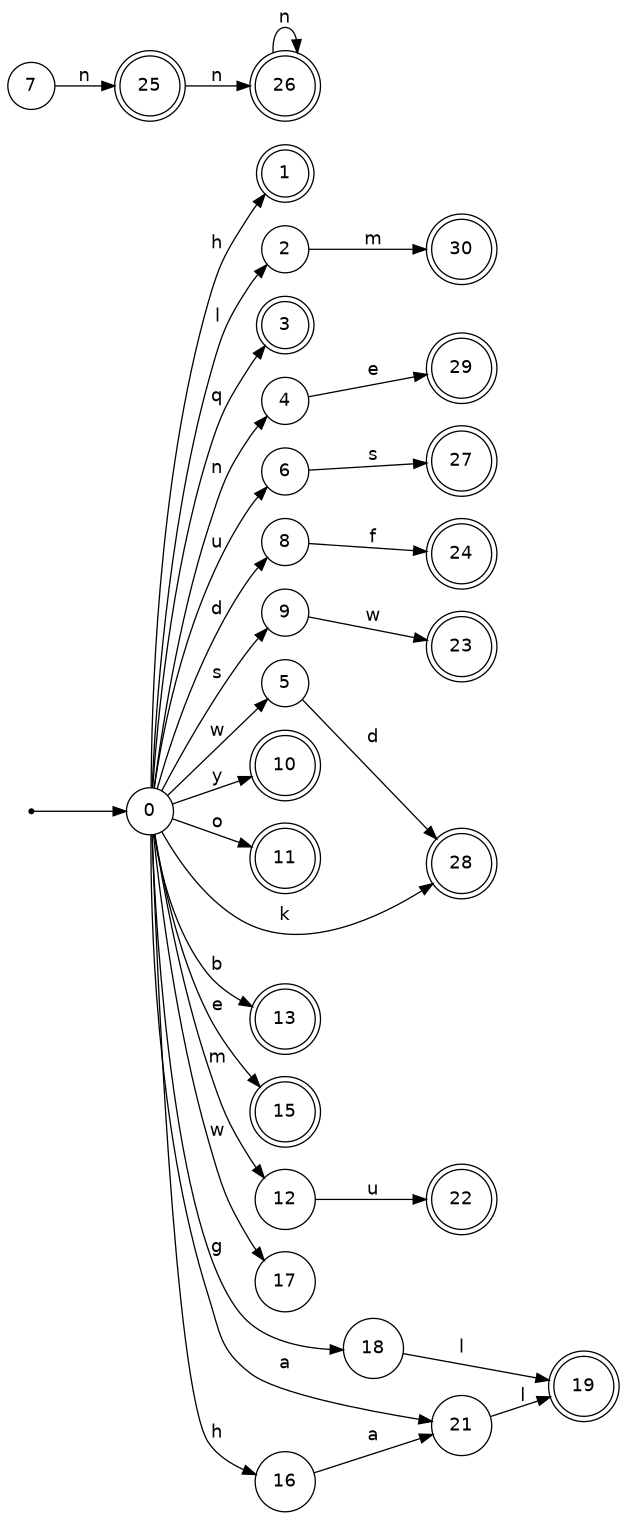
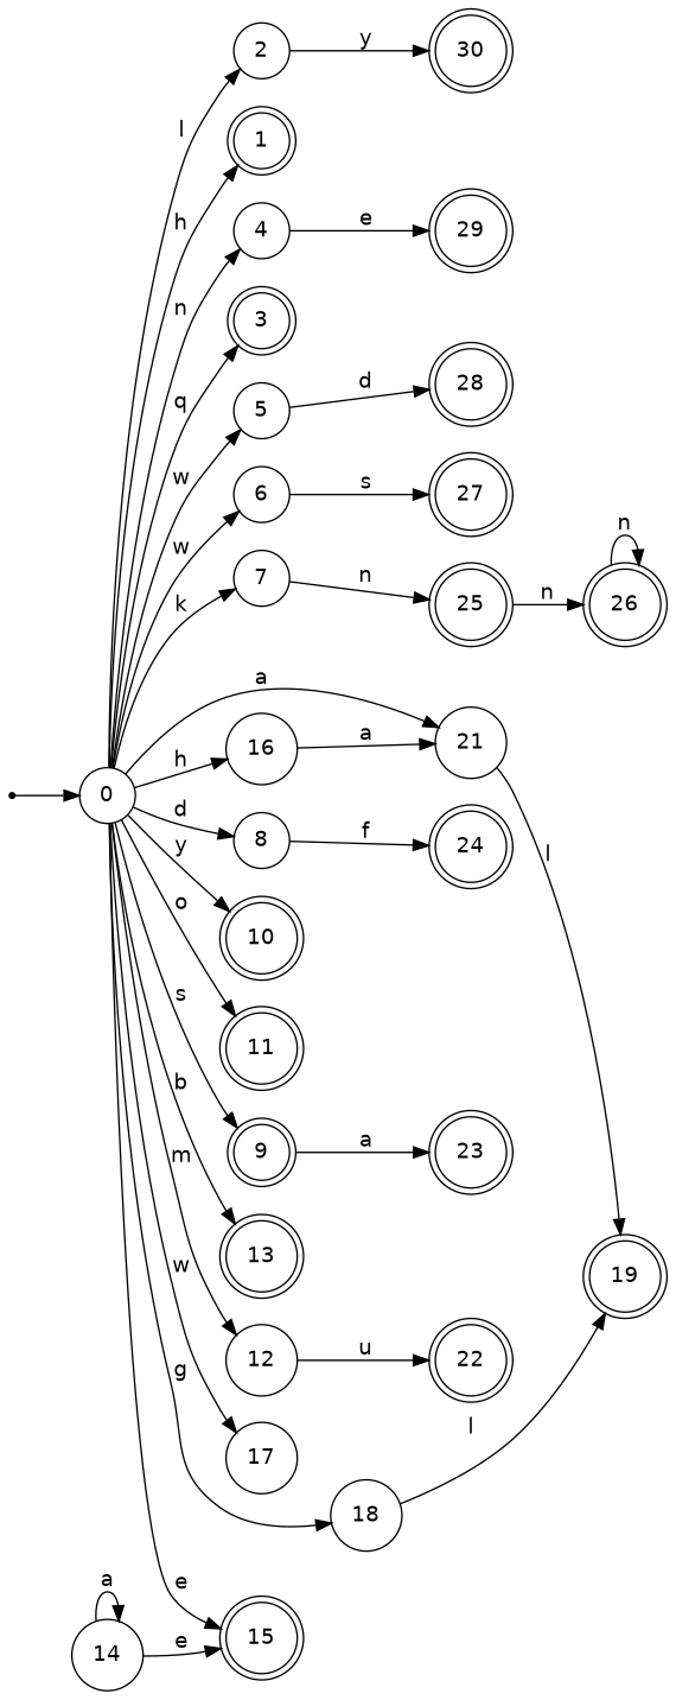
  digraph {
    fontname="DejaVu Sans"
    rankdir=LR
    node [fontname="DejaVu Sans" shape=doublecircle]
    edge [fontname="DejaVu Sans"]
    dummy0 [shape=point]
    0 [shape=circle]
    1
    2 [shape=circle]
    3
    4 [shape=circle]
    5 [shape=circle]
    6 [shape=circle]
    7 [shape=circle]
    8 [shape=circle]
-   9 [shape=circle]
+   9
    10
    11
    12 [shape=circle]
    13
    15
    16 [shape=circle]
    17 [shape=circle]
    18 [shape=circle]
    21 [shape=circle]
    30
    29
    28
    27
    25
    24
    23
    22
+   14 [shape=circle]
    19
    26
    dummy0 -> 0
    0 -> 1 [label=h]
    0 -> 2 [label=l]
    0 -> 3 [label=q]
    0 -> 4 [label=n]
    0 -> 5 [label=w]
-   0 -> 6 [label=u]
-   0 -> 28 [label=k]
+   0 -> 6 [label=w]
+   0 -> 7 [label=k]
    0 -> 8 [label=d]
    0 -> 9 [label=s]
    0 -> 10 [label=y]
    0 -> 11 [label=o]
    0 -> 12 [label=m]
    0 -> 13 [label=b]
    0 -> 15 [label=e]
    0 -> 16 [label=h]
    0 -> 17 [label=w]
    0 -> 18 [label=g]
    0 -> 21 [label=a]
-   2 -> 30 [label=m]
+   2 -> 30 [label=y]
    4 -> 29 [label=e]
    5 -> 28 [label=d]
    6 -> 27 [label=s]
    7 -> 25 [label=n]
    8 -> 24 [label=f]
-   9 -> 23 [label=w]
+   9 -> 23 [label=a]
    12 -> 22 [label=u]
    16 -> 21 [label=a]
    18 -> 19 [label=l]
    21 -> 19 [label=l]
    25 -> 26 [label=n]
+   14 -> 15 [label=e]
+   14 -> 14 [label=a]
    26 -> 26 [label=n]
  }
